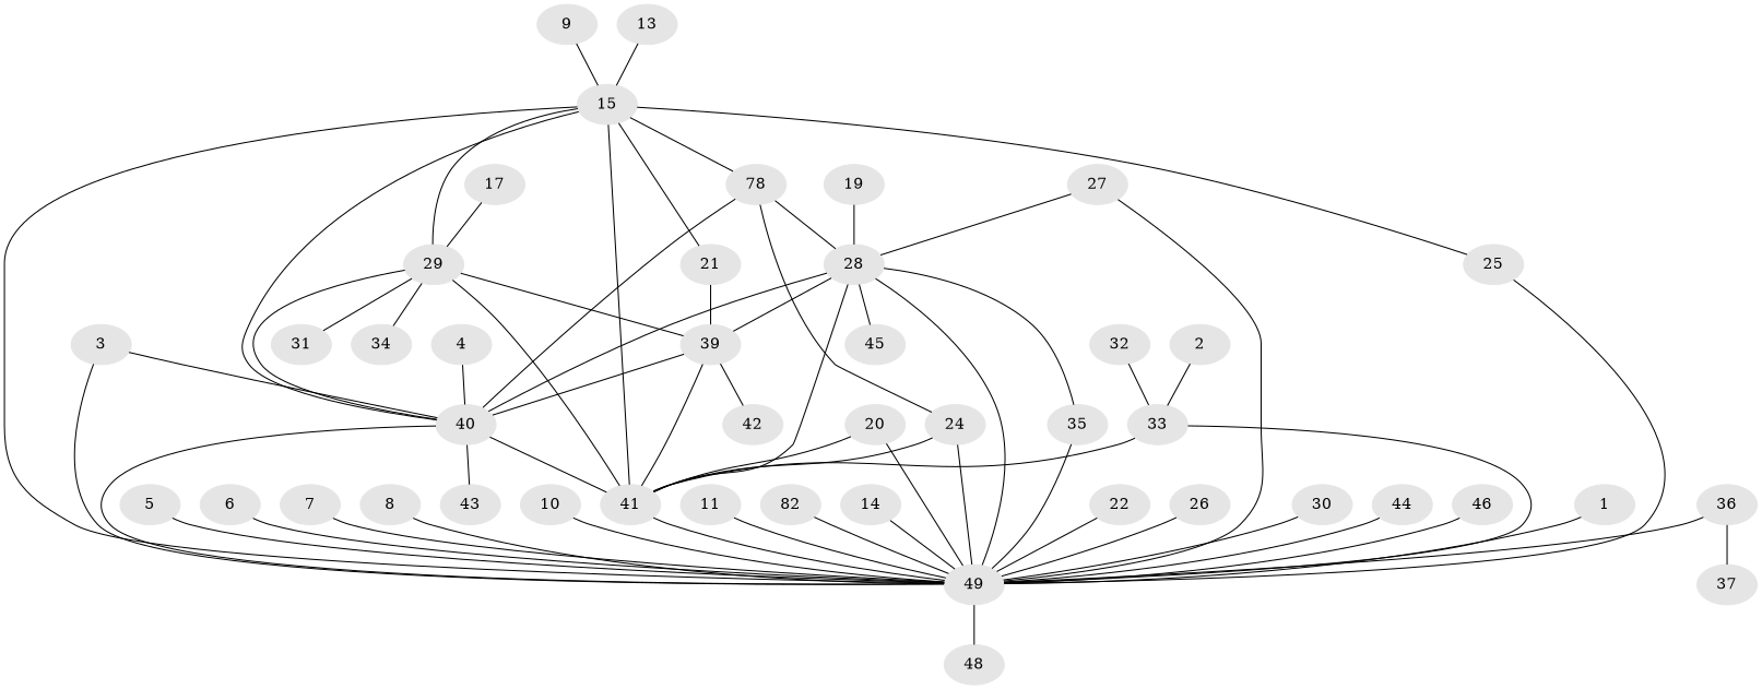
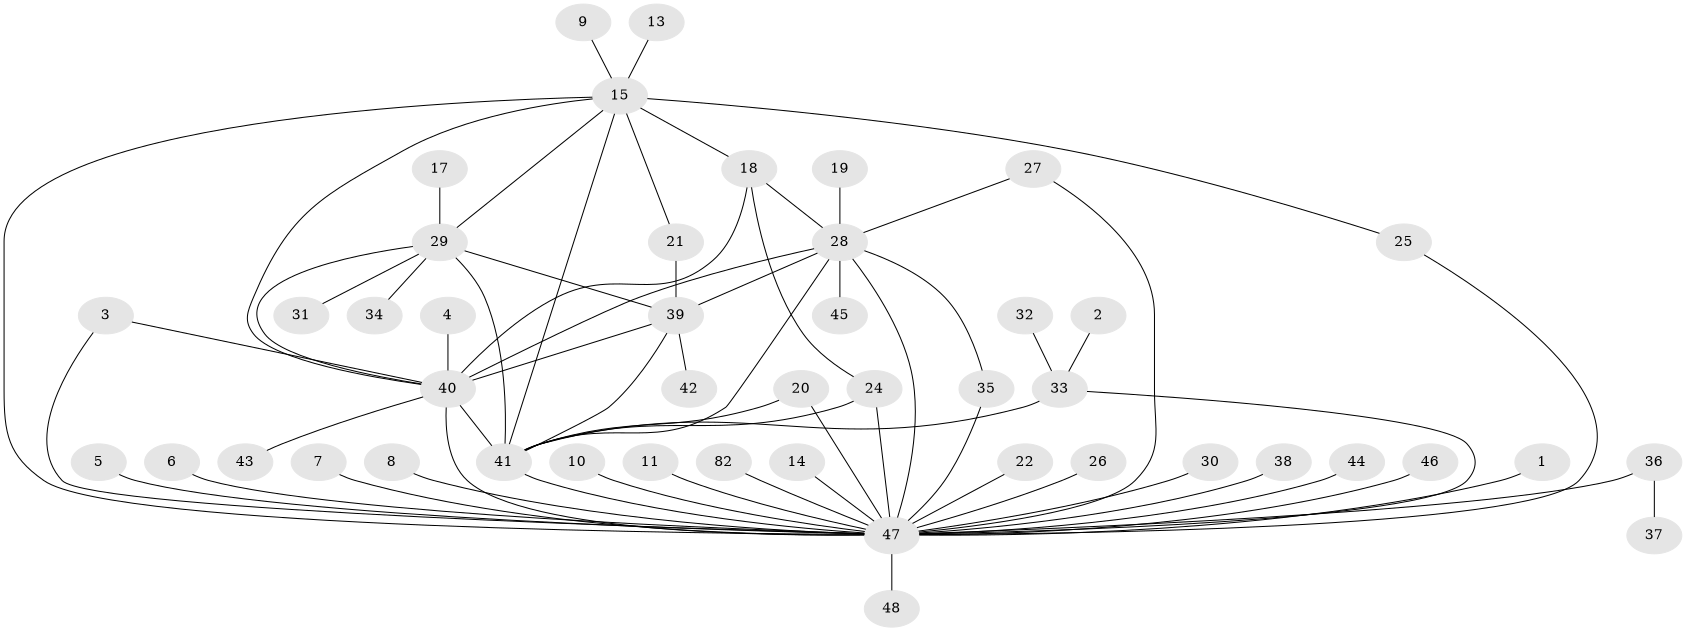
  graph {
    node [color=gray90 style=filled]
    edge [weight=1.0]
    1
-   47 [label=49]
+   47
    48
    2
    33
    41
    3
    40
    43
    4
    5
    6
    7
    8
    9
    15
-   18 [label=78]
+   18
    21
    25
    29
    10
    11
    n23 [label=82]
    13
    14
    28
    24
    39
    31
    34
    17
    35
    45
    19
    20
    42
    22
    26
    27
    30
    32
    36
    37
+   38
    44
    46
    1 -- 47
    47 -- 48
    2 -- 33
    33 -- 47
    33 -- 41 [weight=2.0]
    41 -- 47
    3 -- 47
    3 -- 40
    40 -- 47 [weight=2.0]
    40 -- 41
    40 -- 43
    4 -- 40
    5 -- 47
    6 -- 47
    7 -- 47
    8 -- 47
    9 -- 15
    15 -- 47
    15 -- 41
    15 -- 40
    15 -- 18
    15 -- 21
    15 -- 25
    15 -- 29
    18 -- 40
    18 -- 28
    18 -- 24
    21 -- 39
    25 -- 47
    29 -- 41
    29 -- 40
    29 -- 39
    29 -- 31
    29 -- 34
    10 -- 47
    11 -- 47
    n23 -- 47
    13 -- 15
    14 -- 47
    28 -- 47 [weight=2.0]
    28 -- 41
    28 -- 40 [weight=2.0]
    28 -- 39
    28 -- 35
    28 -- 45
    24 -- 47 [weight=2.0]
    24 -- 41
    39 -- 41
    39 -- 40
    39 -- 42
    17 -- 29
    35 -- 47
    19 -- 28
    20 -- 47
    20 -- 41
    22 -- 47
    26 -- 47
    27 -- 47
    27 -- 28
    30 -- 47
    32 -- 33
    36 -- 47
    36 -- 37
+   38 -- 47
    44 -- 47
    46 -- 47
  }
